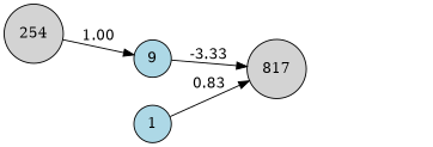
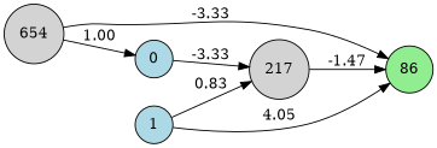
  digraph {
    rankdir=LR
    node [fillcolor=lightblue shape=circle style=filled]
-   n1 [label=9]
-   n2 [fillcolor=lightgray label=817]
-   n4 [fillcolor=lightgray label=254]
+   n1 [label=0]
+   n2 [fillcolor=lightgray label=217]
+   n3 [fillcolor=lightgreen label=86]
+   n4 [fillcolor=lightgray label=654]
    n5 [label=1]
    n1 -> n2 [label=-3.33]
+   n2 -> n3 [label=-1.47]
    n4 -> n1 [label=1.00]
+   n4 -> n3 [label=-3.33]
    n5 -> n2 [label=0.83]
+   n5 -> n3 [label=4.05]
  }
